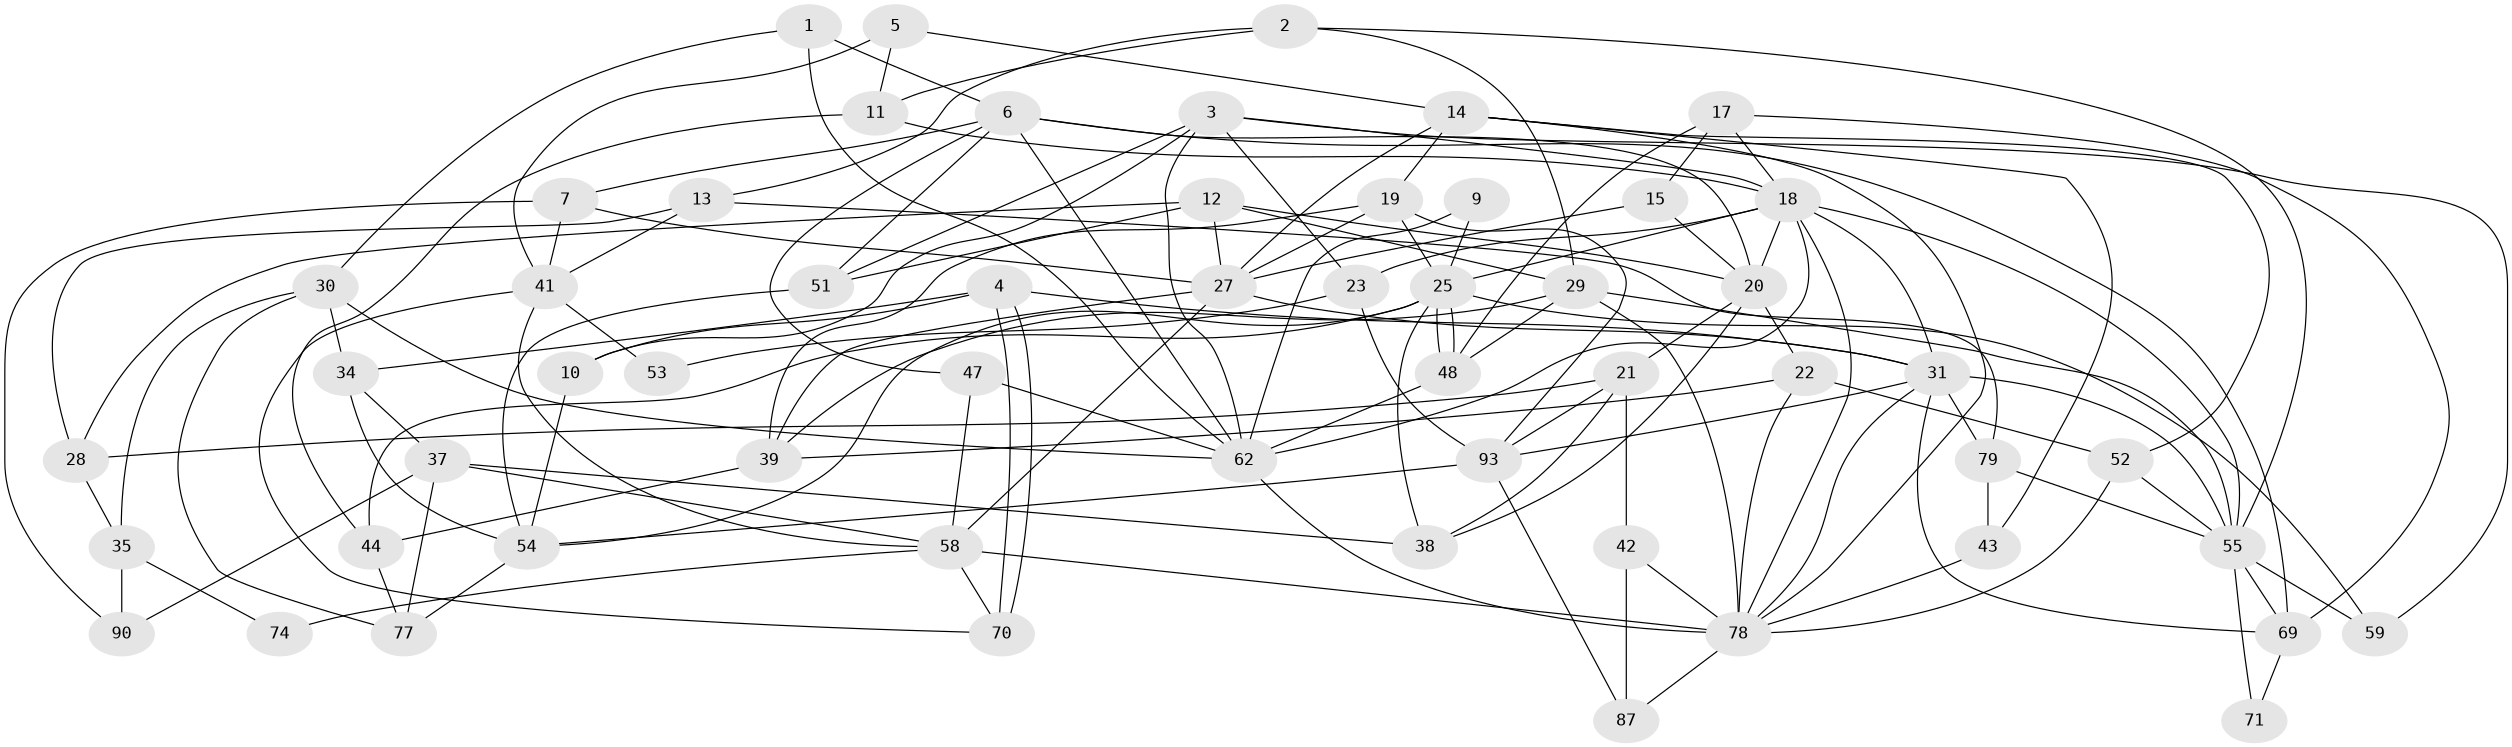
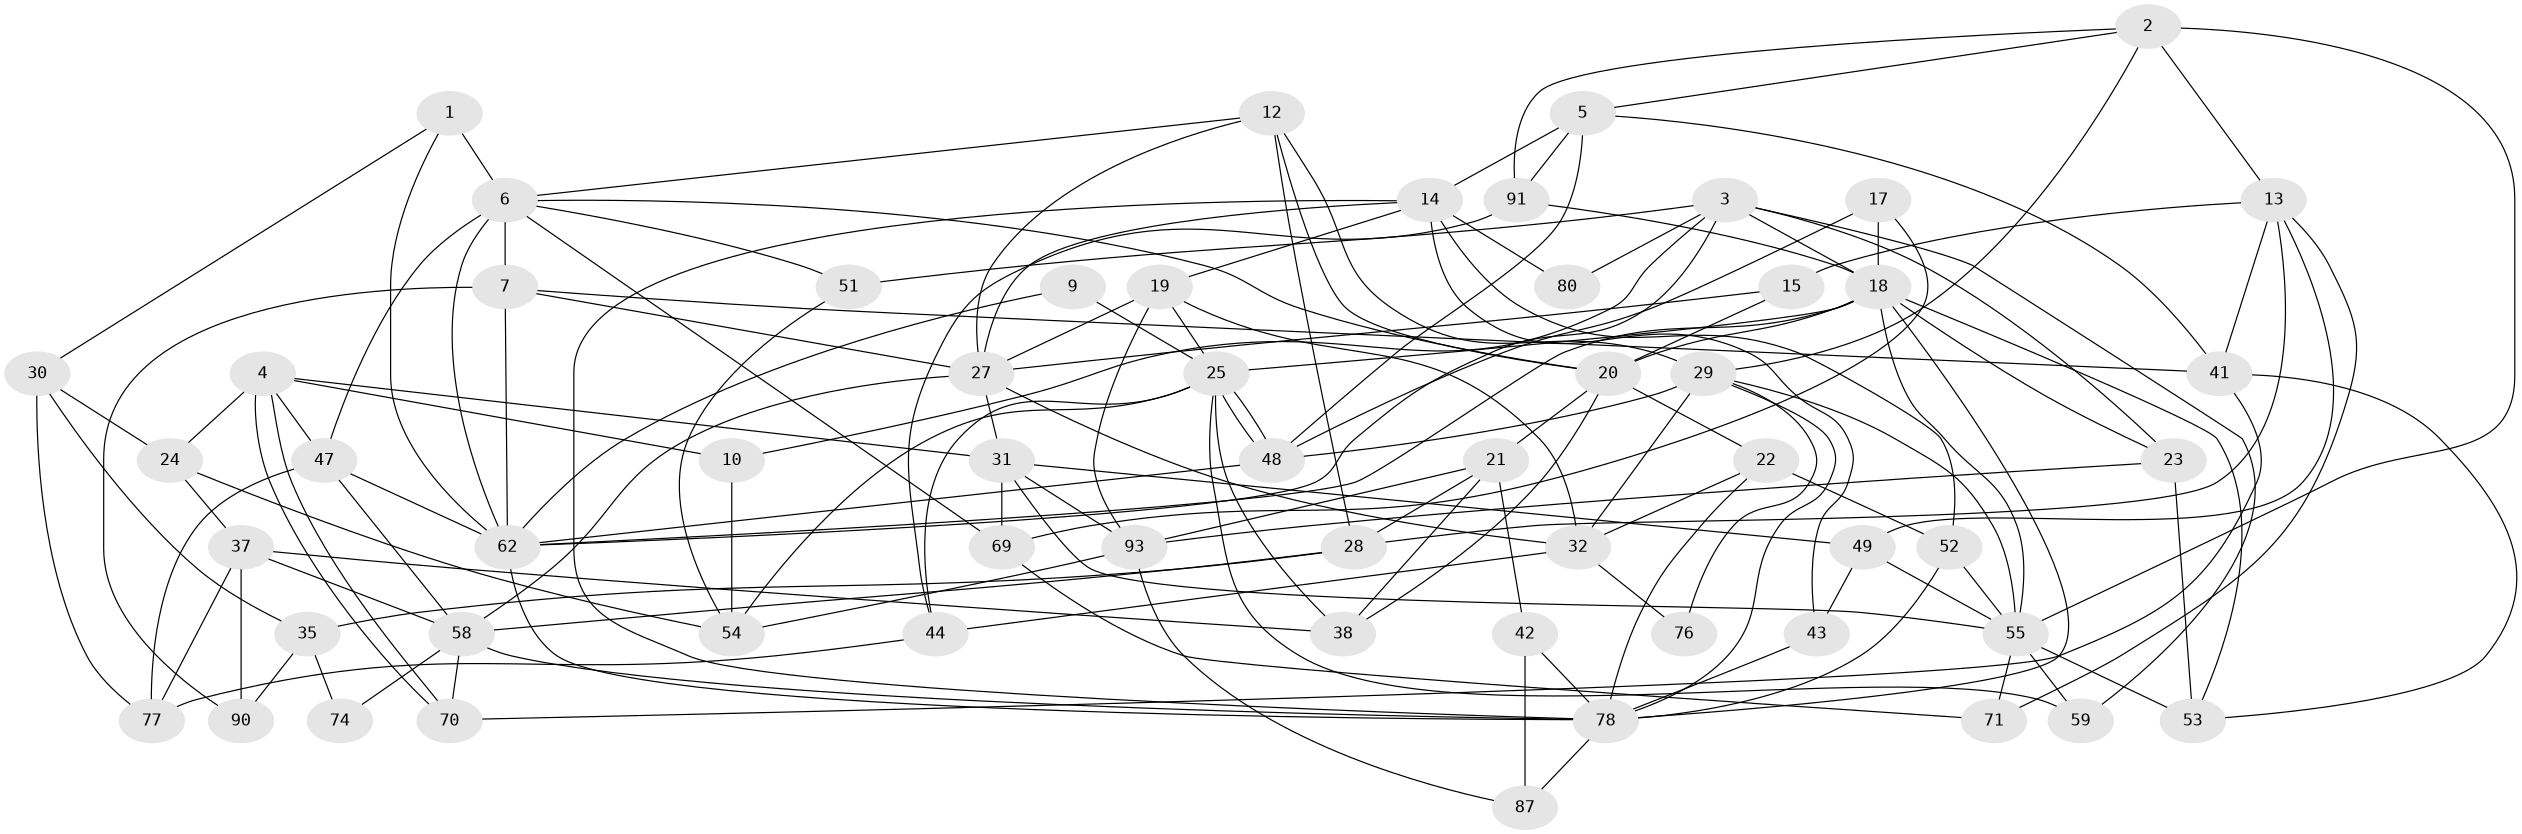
  graph {
    fontname="DejaVu Sans Mono"
    node [color=gray90 fontname="DejaVu Sans Mono" style=filled]
    edge [fontname="DejaVu Sans Mono"]
    1 [super="+81"]
    6 [super="+8"]
    30 [super="+73"]
    62 [super="+75"]
    51
    47
    7
    20 [super="+79"]
    69 [super="+88"]
-   34
+   34 [label=24]
    n11 [label=35]
    77
    41 [super="+90"]
    70
    53
    58 [super="+68"]
    78 [super="+89"]
    2 [super="+85"]
    5 [super="+50"]
-   11
+   11 [label=91]
    13 [super="+57"]
    29 [super="+40"]
    55 [super="+84"]
    14 [super="+60"]
    48 [super="+72"]
    18 [super="+36"]
    44
    28
    15
-   49 [label=79]
+   49
    71
-   32 [super="+46" label=39]
+   32 [super="+46"]
+   76
    59
    3 [super="+16"]
    10
    23 [super="+24"]
+   80
    54
    25 [super="+82"]
    n41 [label=93 super="+61"]
    38 [super="+66"]
    4 [super="+83"]
    31 [super="+35"]
    37 [super="+67"]
    27 [super="+63"]
    19 [super="+45"]
    43
    52 [super="+65"]
    n50 [label=90]
    21 [super="+26"]
    22 [super="+64"]
    9
    12 [super="+56"]
    87
    17 [super="+86"]
    42
    74
    1 -- 6 [weight=2]
    1 -- 30
    1 -- 62
    6 -- 62
    6 -- 51
    6 -- 47
    6 -- 7
    6 -- 20
    6 -- 69
-   30 -- 62
+   7 -- 62
    30 -- 34
    30 -- n11
    30 -- 77
    62 -- 78
    51 -- 54
    47 -- 62
    47 -- 58
    7 -- 41
    7 -- 27
    7 -- n50
    20 -- 38
    20 -- 21
    20 -- 22
    69 -- 71
    34 -- 54
    34 -- 37
    n11 -- n50
    n11 -- 74
    41 -- 70
    41 -- 53
-   41 -- 58
+   28 -- 58
    58 -- 70
    58 -- 78
    58 -- 74
    78 -- 87
+   2 -- 5
    2 -- 11
    2 -- 13
    2 -- 29
    2 -- 55
    5 -- 41
    5 -- 11
    5 -- 14
+   5 -- 48
    11 -- 18
    11 -- 44
    13 -- 41
    13 -- 28
-   17 -- 15
+   13 -- 15
    13 -- 49
+   13 -- 71
    29 -- 78
    29 -- 55
    29 -- 48 [weight=2]
    29 -- 32
-   55 -- 69
+   29 -- 76
+   55 -- 53
    55 -- 71
    55 -- 59
    14 -- 78
+   14 -- 80
    14 -- 27
    14 -- 19
    14 -- 43
    14 -- 52
    48 -- 62
    18 -- 62
    18 -- 20
-   18 -- 31
+   18 -- 53
    18 -- 78
    18 -- 55
    18 -- 23
    18 -- 25
    44 -- 77
    28 -- n11
    15 -- 20
    15 -- 27
    49 -- 55
    49 -- 43
    32 -- 44 [weight=2]
+   32 -- 76
    3 -- 62
    3 -- 51
    3 -- 18
    3 -- 59
    3 -- 10
    3 -- 23
+   3 -- 80
    10 -- 54
    23 -- 53
    23 -- n41
-   54 -- 77
+   47 -- 77
    25 -- 48
    25 -- 48
    25 -- 44
    25 -- 59
    25 -- 54
    25 -- 38
    n41 -- 54
    n41 -- 87
+   4 -- 47
    4 -- 34
    4 -- 70
    4 -- 70
    4 -- 10
    4 -- 31
    31 -- 69
-   31 -- 78
    31 -- 55
    31 -- 49
    31 -- n41
    37 -- 77
    37 -- 58
    37 -- 38
    37 -- n50
    27 -- 58
    27 -- 32
    27 -- 31
    19 -- 32
    19 -- 25
    19 -- n41
    19 -- 27
    43 -- 78
    52 -- 78
    52 -- 55
    21 -- 28
    21 -- n41
    21 -- 38
    21 -- 42
    22 -- 78
    22 -- 32
    22 -- 52
    9 -- 62
    9 -- 25
-   12 -- 51
+   12 -- 6
    12 -- 20
    12 -- 29
    12 -- 28
    12 -- 27
    17 -- 69
    17 -- 48
    17 -- 18
    42 -- 78
    42 -- 87
  }
